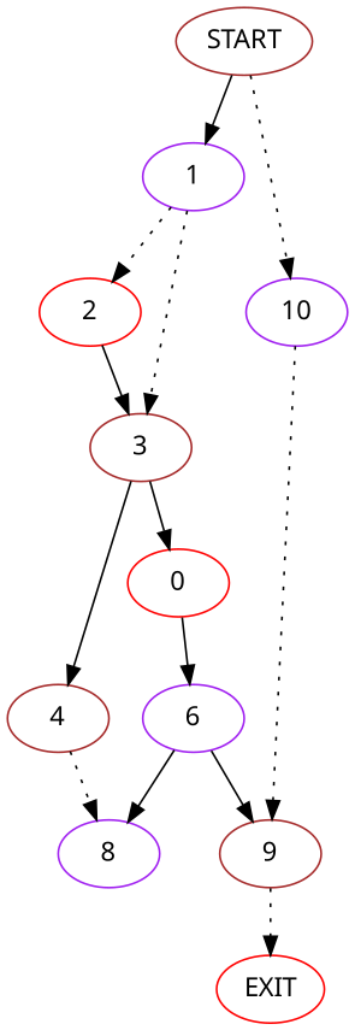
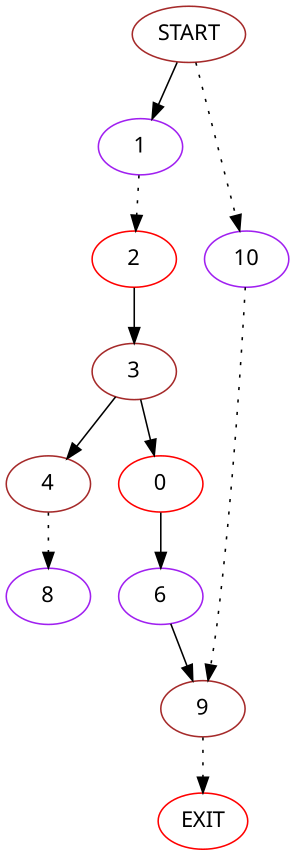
  digraph {
    fontname="Noto Sans"
    node [color=brown fontname="Noto Sans"]
    edge [fontname="Noto Sans" style=solid]
    n1 [label=START]
    1 [color=purple]
    10 [color=purple]
    2 [color=red]
    3
    9
    n7 [color=red label=EXIT]
    4
    n9 [color=red label=0]
    8 [color=purple]
    6 [color=purple]
    n1 -> 1
    n1 -> 10 [style=dotted]
    1 -> 2 [style=dotted]
-   1 -> 3 [style=dotted]
    10 -> 9 [style=dotted]
    2 -> 3
    3 -> 4
    3 -> n9
    9 -> n7 [style=dotted]
    4 -> 8 [style=dotted]
    n9 -> 6
    6 -> 9
-   6 -> 8
  }
